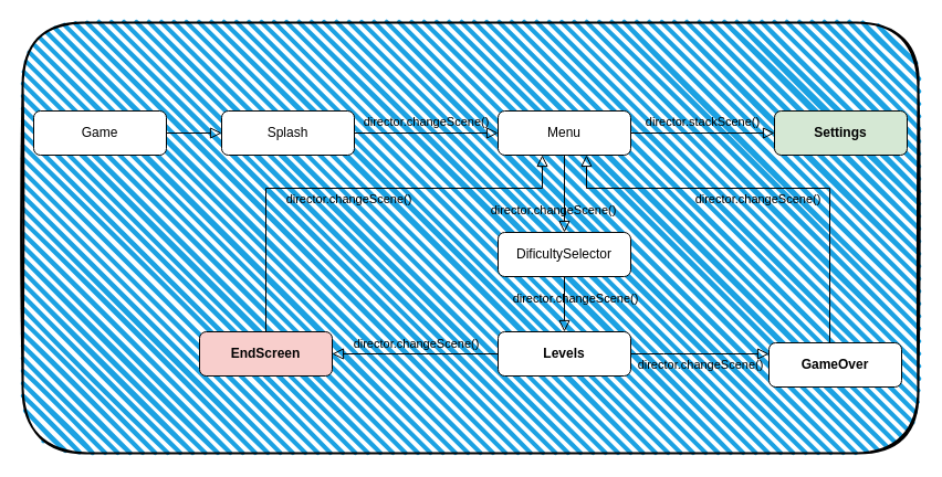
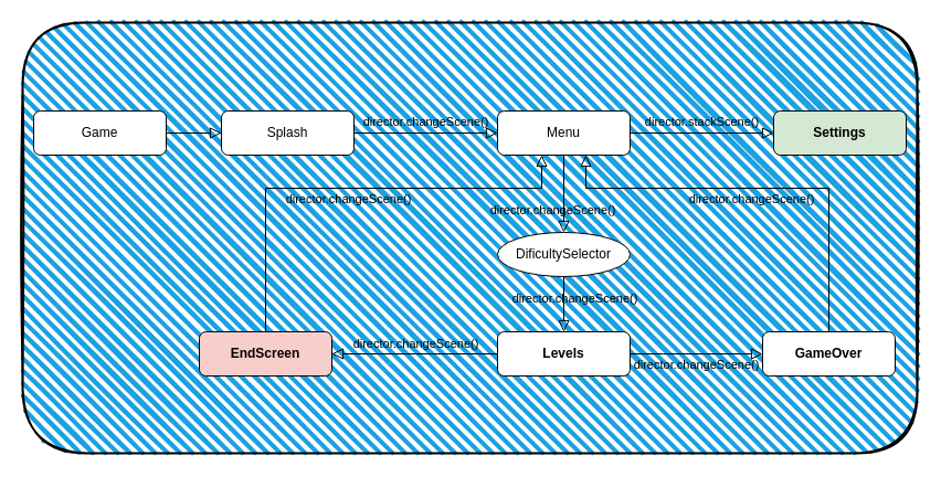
  <mxCell id="0" />
  <mxCell id="1" parent="0" />
  <mxCell id="2" value="" style="rounded=1;whiteSpace=wrap;html=1;strokeWidth=2;fillWeight=4;hachureGap=8;hachureAngle=45;fillColor=#1ba1e2;sketch=1;" vertex="1" parent="1"><mxGeometry x="20" y="20" width="810" height="390" as="geometry" /></mxCell>
  <mxCell id="3" value="" style="rounded=0;html=1;jettySize=auto;orthogonalLoop=1;fontSize=11;endArrow=block;endFill=0;endSize=8;strokeWidth=1;shadow=0;labelBackgroundColor=none;edgeStyle=orthogonalEdgeStyle;" parent="1" source="4" target="7" edge="1"><mxGeometry relative="1" as="geometry"><mxPoint x="230" y="120" as="targetPoint" /></mxGeometry></mxCell>
  <mxCell id="4" value="Game" style="rounded=1;whiteSpace=wrap;html=1;fontSize=12;glass=0;strokeWidth=1;shadow=0;" parent="1" vertex="1"><mxGeometry x="30" y="100" width="120" height="40" as="geometry" /></mxCell>
  <mxCell id="5" value="Settings" style="rounded=1;whiteSpace=wrap;html=1;fontSize=12;glass=0;strokeWidth=1;shadow=0;fontStyle=1;fillColor=#d5e8d4;" parent="1" vertex="1"><mxGeometry x="700" y="100" width="120" height="40" as="geometry" /></mxCell>
  <mxCell id="6" value="director.changeScene()" style="edgeStyle=orthogonalEdgeStyle;rounded=0;html=1;jettySize=auto;orthogonalLoop=1;fontSize=11;endArrow=block;endFill=0;endSize=8;strokeWidth=1;shadow=0;labelBackgroundColor=none;" parent="1" source="7" target="8" edge="1"><mxGeometry y="10" relative="1" as="geometry"><mxPoint as="offset" /><mxPoint x="280" y="230" as="sourcePoint" /></mxGeometry></mxCell>
  <mxCell id="7" value="Splash" style="rounded=1;whiteSpace=wrap;html=1;fontSize=12;glass=0;strokeWidth=1;shadow=0;" parent="1" vertex="1"><mxGeometry x="200" y="100" width="120" height="40" as="geometry" /></mxCell>
  <mxCell id="8" value="Menu" style="rounded=1;whiteSpace=wrap;html=1;fontSize=12;glass=0;strokeWidth=1;shadow=0;" parent="1" vertex="1"><mxGeometry x="450" y="100" width="120" height="40" as="geometry" /></mxCell>
  <mxCell id="9" value="director.stackScene()" style="edgeStyle=orthogonalEdgeStyle;rounded=0;html=1;jettySize=auto;orthogonalLoop=1;fontSize=11;endArrow=block;endFill=0;endSize=8;strokeWidth=1;shadow=0;labelBackgroundColor=none;" edge="1" parent="1" source="8" target="5"><mxGeometry y="10" relative="1" as="geometry"><mxPoint as="offset" /><mxPoint x="360" y="130" as="sourcePoint" /><mxPoint x="494" y="130" as="targetPoint" /></mxGeometry></mxCell>
  <mxCell id="10" value="director.changeScene()" style="edgeStyle=orthogonalEdgeStyle;rounded=0;html=1;jettySize=auto;orthogonalLoop=1;fontSize=11;endArrow=block;endFill=0;endSize=8;strokeWidth=1;shadow=0;labelBackgroundColor=none;" edge="1" parent="1" source="8" target="11"><mxGeometry x="0.429" y="-10" relative="1" as="geometry"><mxPoint as="offset" /><mxPoint x="330" y="130" as="sourcePoint" /><mxPoint x="510" y="180" as="targetPoint" /><Array as="points"><mxPoint x="510" y="200" /><mxPoint x="510" y="200" /></Array></mxGeometry></mxCell>
- <mxCell id="11" value="DificultySelector" style="rounded=1;whiteSpace=wrap;html=1;fontSize=12;glass=0;strokeWidth=1;shadow=0;" vertex="1" parent="1"><mxGeometry x="450" y="210" width="120" height="40" as="geometry" /></mxCell>
+ <mxCell id="11" value="DificultySelector" style="ellipse;whiteSpace=wrap;html=1;fontSize=12;glass=0;strokeWidth=1;shadow=0;" vertex="1" parent="1"><mxGeometry x="450" y="210" width="120" height="40" as="geometry" /></mxCell>
  <mxCell id="12" value="director.changeScene()" style="edgeStyle=orthogonalEdgeStyle;rounded=0;html=1;jettySize=auto;orthogonalLoop=1;fontSize=11;endArrow=block;endFill=0;endSize=8;strokeWidth=1;shadow=0;labelBackgroundColor=none;" edge="1" parent="1" source="11" target="13"><mxGeometry x="-0.2" y="10" relative="1" as="geometry"><mxPoint as="offset" /><mxPoint x="460" y="130" as="sourcePoint" /><mxPoint x="490" y="270" as="targetPoint" /></mxGeometry></mxCell>
  <mxCell id="13" value="Levels" style="rounded=1;whiteSpace=wrap;html=1;fontSize=12;glass=0;strokeWidth=1;shadow=0;fontStyle=1" vertex="1" parent="1"><mxGeometry x="450" y="300" width="120" height="40" as="geometry" /></mxCell>
- <mxCell id="14" value="GameOver" style="rounded=1;whiteSpace=wrap;html=1;fontSize=12;glass=0;strokeWidth=1;shadow=0;fontStyle=1" vertex="1" parent="1"><mxGeometry x="695" y="310" width="120" height="40" as="geometry" /></mxCell>
+ <mxCell id="14" value="GameOver" style="rounded=1;whiteSpace=wrap;html=1;fontSize=12;glass=0;strokeWidth=1;shadow=0;fontStyle=1" vertex="1" parent="1"><mxGeometry x="690" y="300" width="120" height="40" as="geometry" /></mxCell>
  <mxCell id="15" value="director.changeScene()" style="edgeStyle=orthogonalEdgeStyle;rounded=0;html=1;jettySize=auto;orthogonalLoop=1;fontSize=11;endArrow=block;endFill=0;endSize=8;strokeWidth=1;shadow=0;labelBackgroundColor=none;" edge="1" parent="1" source="13" target="14"><mxGeometry y="-10" relative="1" as="geometry"><mxPoint as="offset" /><mxPoint x="650" y="150" as="sourcePoint" /><mxPoint x="510" y="220" as="targetPoint" /><Array as="points"><mxPoint x="600" y="320" /><mxPoint x="600" y="320" /></Array></mxGeometry></mxCell>
  <mxCell id="16" value="director.changeScene()" style="edgeStyle=orthogonalEdgeStyle;rounded=0;html=1;jettySize=auto;orthogonalLoop=1;fontSize=11;endArrow=block;endFill=0;endSize=8;strokeWidth=1;shadow=0;labelBackgroundColor=none;" edge="1" parent="1" source="14" target="8"><mxGeometry x="0.053" y="10" relative="1" as="geometry"><mxPoint as="offset" /><mxPoint x="530" y="160" as="sourcePoint" /><mxPoint x="390" y="230" as="targetPoint" /><Array as="points"><mxPoint x="750" y="170" /><mxPoint x="530" y="170" /></Array></mxGeometry></mxCell>
  <mxCell id="17" value="director.changeScene()" style="edgeStyle=orthogonalEdgeStyle;rounded=0;html=1;jettySize=auto;orthogonalLoop=1;fontSize=11;endArrow=block;endFill=0;endSize=8;strokeWidth=1;shadow=0;labelBackgroundColor=none;" edge="1" parent="1" source="13"><mxGeometry y="-10" relative="1" as="geometry"><mxPoint as="offset" /><mxPoint x="580" y="330" as="sourcePoint" /><mxPoint x="300" y="320" as="targetPoint" /><Array as="points" /></mxGeometry></mxCell>
  <mxCell id="18" value="EndScreen" style="rounded=1;whiteSpace=wrap;html=1;fontSize=12;glass=0;strokeWidth=1;shadow=0;fontStyle=1;fillColor=#f8cecc;" vertex="1" parent="1"><mxGeometry x="180" y="300" width="120" height="40" as="geometry" /></mxCell>
  <mxCell id="19" value="director.changeScene()" style="edgeStyle=orthogonalEdgeStyle;rounded=0;html=1;jettySize=auto;orthogonalLoop=1;fontSize=11;endArrow=block;endFill=0;endSize=8;strokeWidth=1;shadow=0;labelBackgroundColor=none;" edge="1" parent="1" source="18" target="8"><mxGeometry y="-10" relative="1" as="geometry"><mxPoint as="offset" /><mxPoint x="460" y="330" as="sourcePoint" /><mxPoint x="310" y="330" as="targetPoint" /><Array as="points"><mxPoint x="240" y="170" /><mxPoint x="490" y="170" /></Array></mxGeometry></mxCell>
